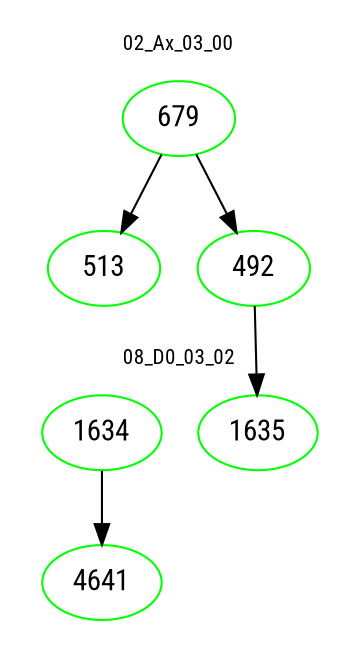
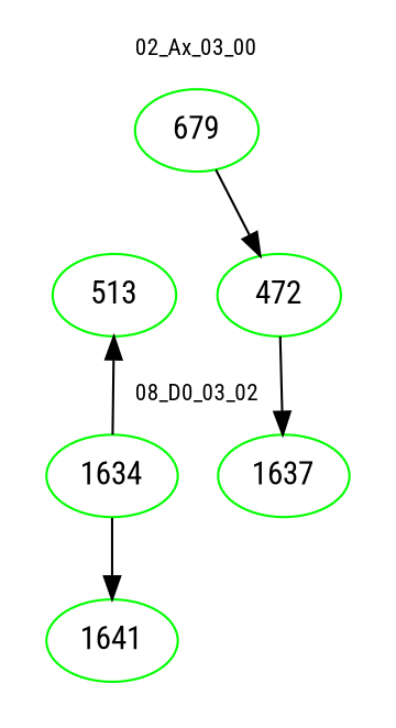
  digraph {
    fontname="Roboto Condensed"
    node [color=green fontname="Roboto Condensed"]
    edge [color=black fontname="Roboto Condensed"]
    n1 [label=679]
    n2 [label=513]
-   n3 [label=492]
+   n3 [label=472]
    n4 [label=1634]
-   n5 [label=4641]
-   n6 [label=1635]
+   n5 [label=1641]
+   n6 [label=1637]
    subgraph cluster_1 {
      color=white
      fontsize=10
      label="02_Ax_03_00"
      n1
      n2
      n3
    }
    subgraph cluster_2 {
      color=white
      fontsize=10
      label="08_D0_03_02"
      n4
      n5
      n6
    }
-   n1 -> n2
+   n4 -> n2
    n1 -> n3
    n3 -> n6
    n4 -> n5
  }
